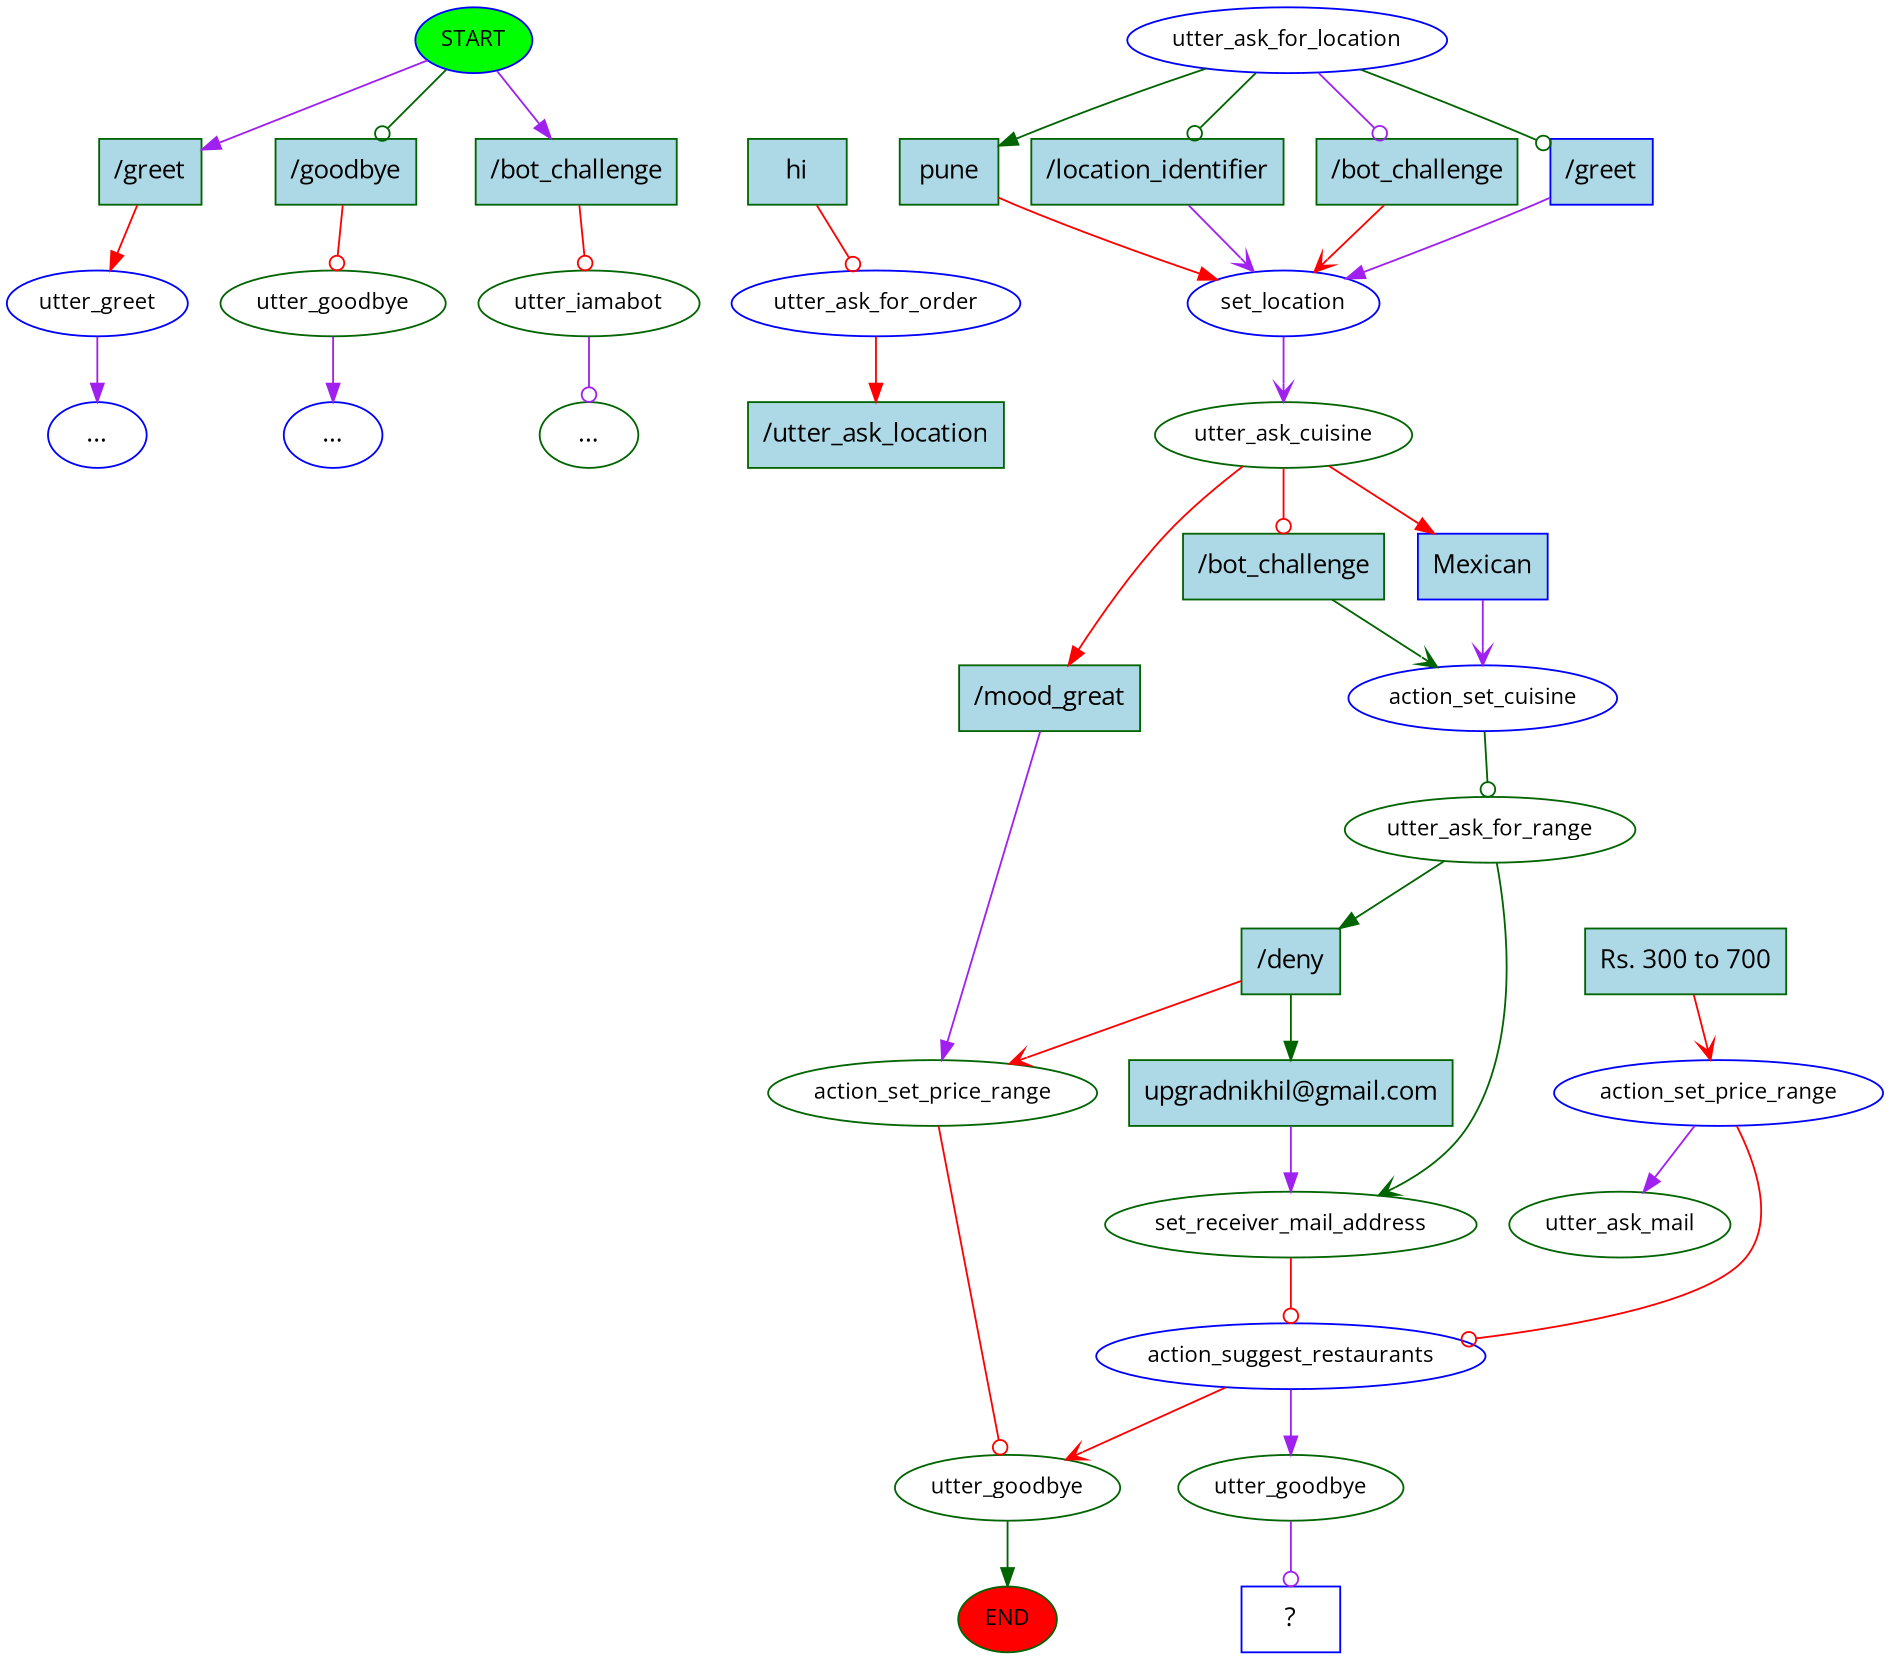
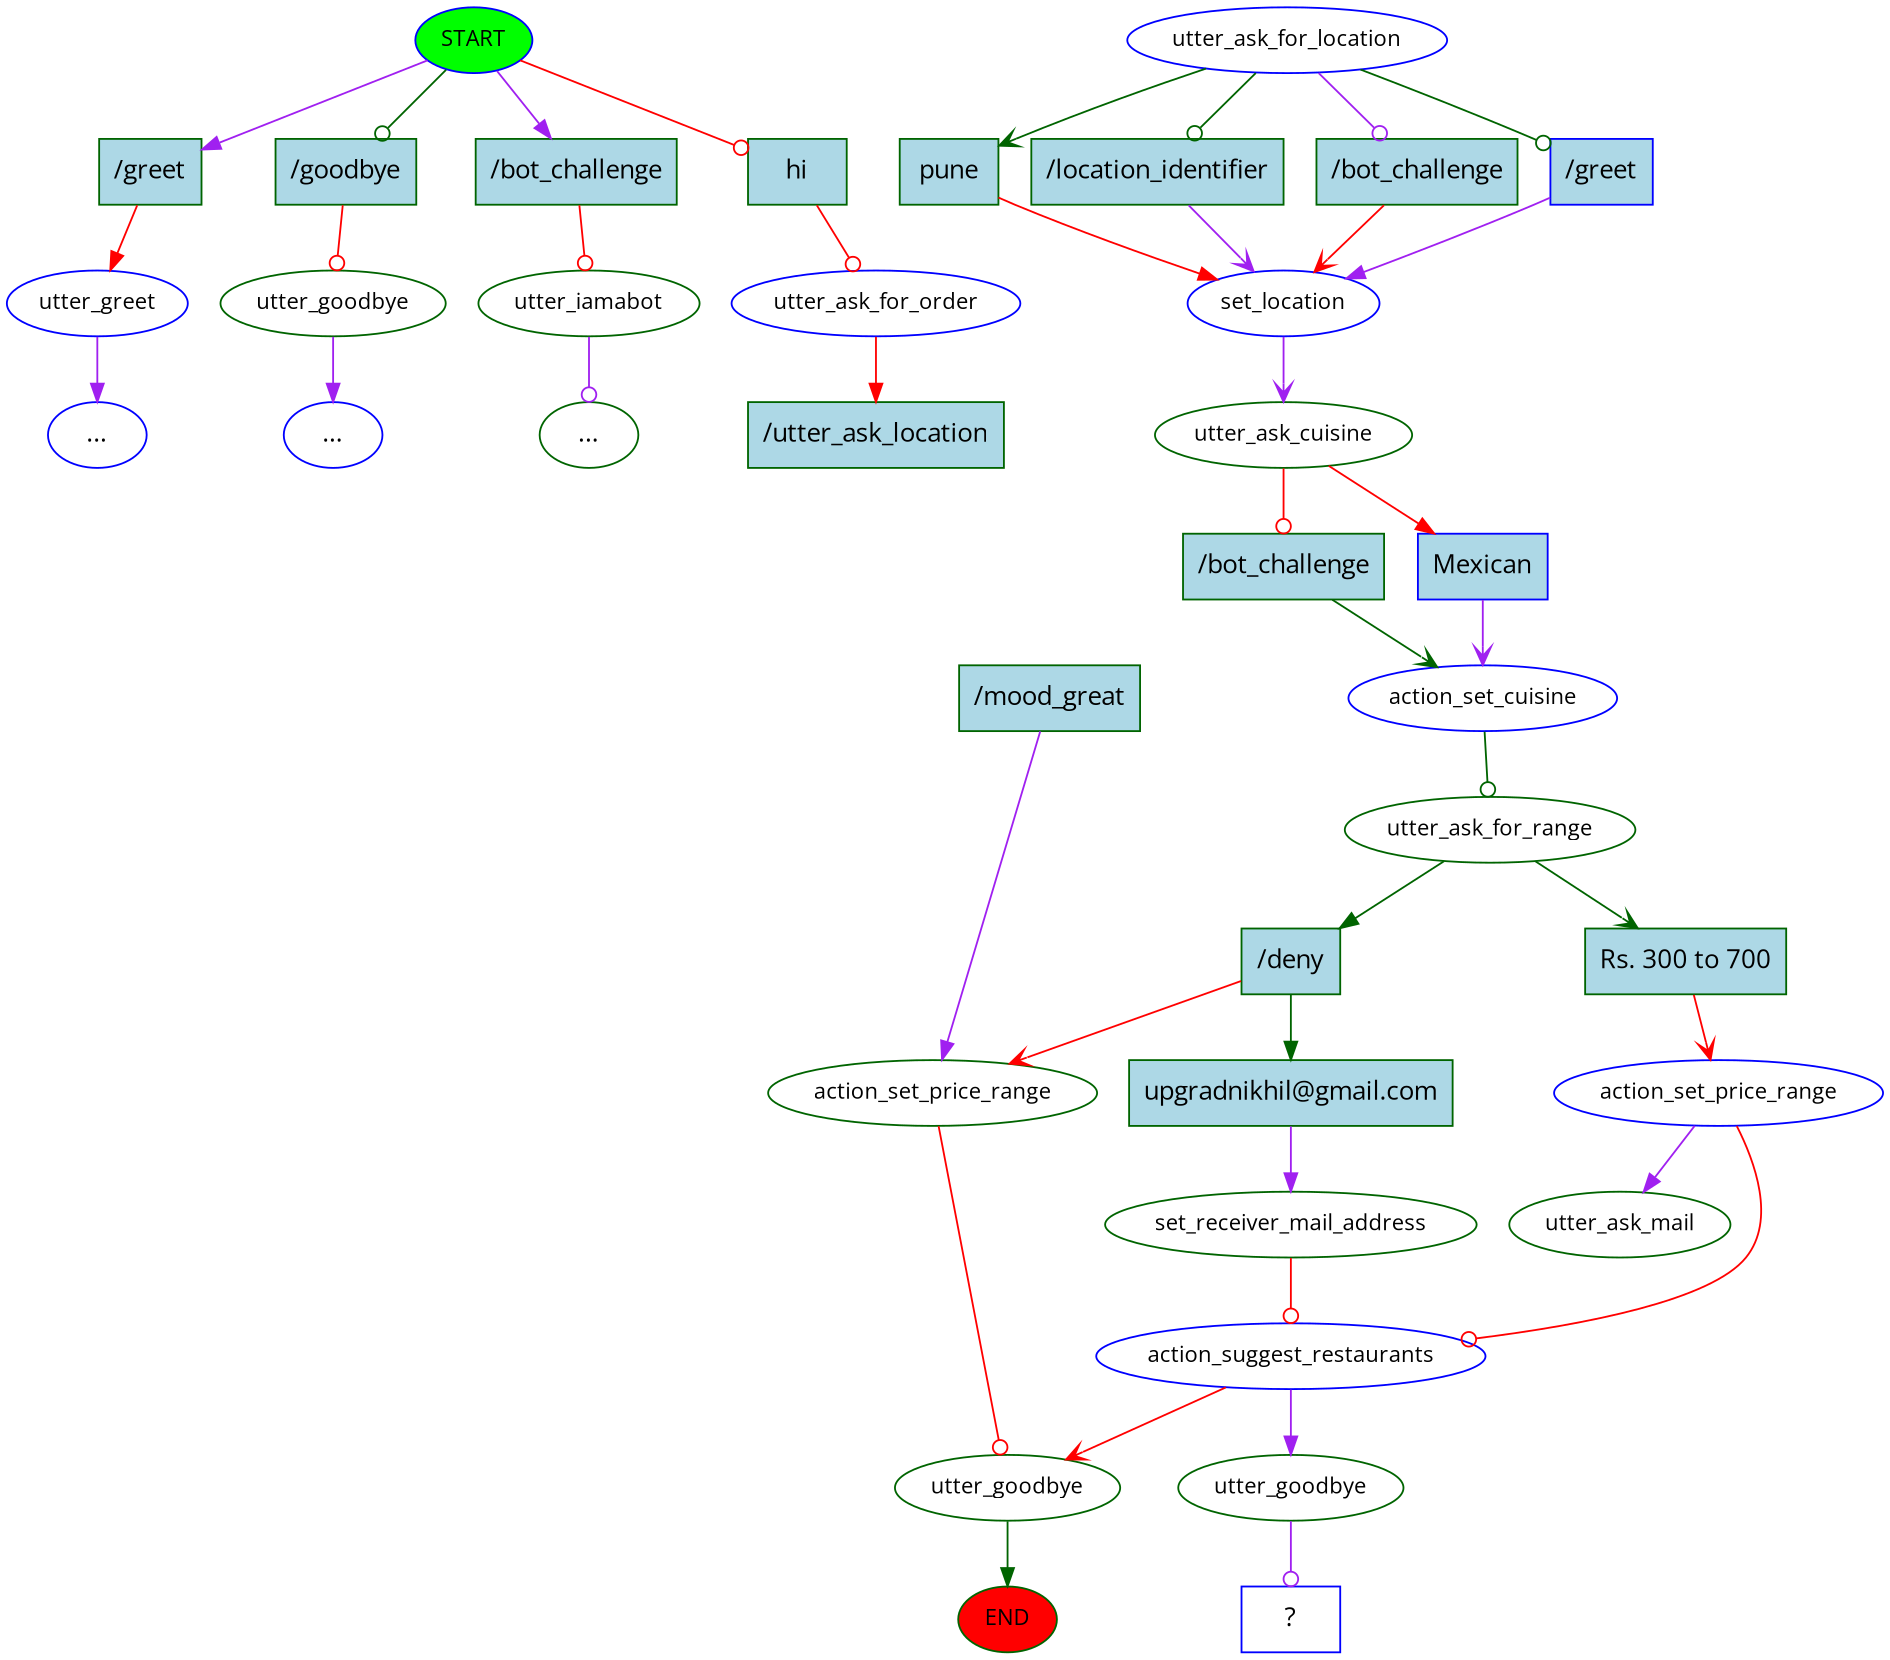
  digraph {
    fontname="Open Sans"
    node [color=darkgreen fontname="Open Sans"]
    edge [arrowhead=normal color=red fontname="Open Sans"]
    n1 [color=blue fillcolor=green fontsize=12 label=START style=filled]
    n2 [fillcolor=lightblue label="\/greet" shape=rect style=filled]
    n3 [fillcolor=lightblue label="\/goodbye" shape=rect style=filled]
    n4 [fillcolor=lightblue label="\/bot_challenge" shape=rect style=filled]
    n5 [fillcolor=lightblue label=hi shape=rect style=filled]
    n6 [color=blue fontsize=12 label=utter_greet]
    n7 [fontsize=12 label=utter_goodbye]
    n8 [fontsize=12 label=utter_iamabot]
    n9 [color=blue fontsize=12 label=utter_ask_for_order]
    n10 [fillcolor=red fontsize=12 label=END style=filled]
    n11 [color=blue label="..."]
    n12 [color=blue label="..."]
    n13 [label="..."]
    n14 [fillcolor=lightblue label="\/utter_ask_location" shape=rect style=filled]
    n15 [color=blue fontsize=12 label=utter_ask_for_location]
    n16 [fillcolor=lightblue label=pune shape=rect style=filled]
    n17 [fillcolor=lightblue label="\/location_identifier" shape=rect style=filled]
    n18 [fillcolor=lightblue label="\/bot_challenge" shape=rect style=filled]
    n19 [color=blue fillcolor=lightblue label="\/greet" shape=rect style=filled]
    n20 [color=blue fontsize=12 label=set_location]
    n21 [fontsize=12 label=utter_ask_cuisine]
    n22 [color=blue fillcolor=lightblue label=Mexican shape=rect style=filled]
    n23 [fillcolor=lightblue label="\/bot_challenge" shape=rect style=filled]
    n24 [fillcolor=lightblue label="\/mood_great" shape=rect style=filled]
    n25 [color=blue fontsize=12 label=action_set_cuisine]
    n26 [fontsize=12 label=action_set_price_range]
    n27 [fontsize=12 label=utter_ask_for_range]
    n28 [fillcolor=lightblue label="\/deny" shape=rect style=filled]
    n29 [fillcolor=lightblue label="Rs\.\ 300\ to\ 700" shape=rect style=filled]
    n30 [fillcolor=lightblue label="upgradnikhil\@gmail\.com" shape=rect style=filled]
    n31 [color=blue fontsize=12 label=action_set_price_range]
    n32 [fontsize=12 label=utter_goodbye]
    n33 [color=blue fontsize=12 label=action_suggest_restaurants]
    n34 [fontsize=12 label=utter_ask_mail]
    n35 [fontsize=12 label=utter_goodbye]
    n36 [color=blue label="  ?  " shape=rect]
    n37 [fontsize=12 label=set_receiver_mail_address]
    n1 -> n2 [color=purple]
    n1 -> n3 [arrowhead=odot color=darkgreen]
    n1 -> n4 [color=purple]
+   n1 -> n5 [arrowhead=odot]
    n2 -> n6
    n3 -> n7 [arrowhead=odot]
    n4 -> n8 [arrowhead=odot]
    n5 -> n9 [arrowhead=odot]
    n6 -> n11 [color=purple]
    n7 -> n12 [color=purple]
    n8 -> n13 [arrowhead=odot color=purple]
    n9 -> n14
-   n15 -> n16 [color=darkgreen]
+   n15 -> n16 [arrowhead=vee color=darkgreen]
    n15 -> n17 [arrowhead=odot color=darkgreen]
    n15 -> n18 [arrowhead=odot color=purple]
    n15 -> n19 [arrowhead=odot color=darkgreen]
    n16 -> n20
    n17 -> n20 [arrowhead=vee color=purple]
    n18 -> n20 [arrowhead=vee]
    n19 -> n20 [color=purple]
    n20 -> n21 [arrowhead=vee color=purple]
    n21 -> n22
    n21 -> n23 [arrowhead=odot]
-   n21 -> n24
    n22 -> n25 [arrowhead=vee color=purple]
    n23 -> n25 [arrowhead=vee color=darkgreen]
    n24 -> n26 [color=purple]
    n25 -> n27 [arrowhead=odot color=darkgreen]
    n26 -> n32 [arrowhead=odot]
    n27 -> n28 [color=darkgreen]
-   n27 -> n37 [arrowhead=vee color=darkgreen]
+   n27 -> n29 [arrowhead=vee color=darkgreen]
    n28 -> n26 [arrowhead=vee]
    n28 -> n30 [color=darkgreen]
    n29 -> n31 [arrowhead=vee]
    n30 -> n37 [color=purple]
    n31 -> n33 [arrowhead=odot]
    n31 -> n34 [color=purple]
    n32 -> n10 [color=darkgreen]
    n33 -> n32 [arrowhead=vee]
    n33 -> n35 [color=purple]
    n35 -> n36 [arrowhead=odot color=purple]
    n37 -> n33 [arrowhead=odot]
  }
